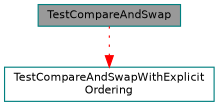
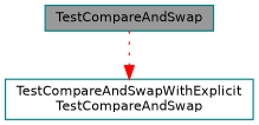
  digraph {
    rankdir=TB
    node [color=teal fontname=Helvetica fontsize=10 shape=box style=filled]
    n1 [fillcolor=grey60 fontcolor=black height=0.2 label=TestCompareAndSwap width=0.4]
-   n2 [fillcolor=white height=0.2 label="TestCompareAndSwapWithExplicit\lOrdering" width=0.4]
+   n2 [fillcolor=white height=0.2 label="TestCompareAndSwapWithExplicit\lTestCompareAndSwap" width=0.4]
    n1 -> n2 [color=red fontname=Helvetica fontsize=10 labelfontname=Helvetica labelfontsize=10 style=dotted]
  }
